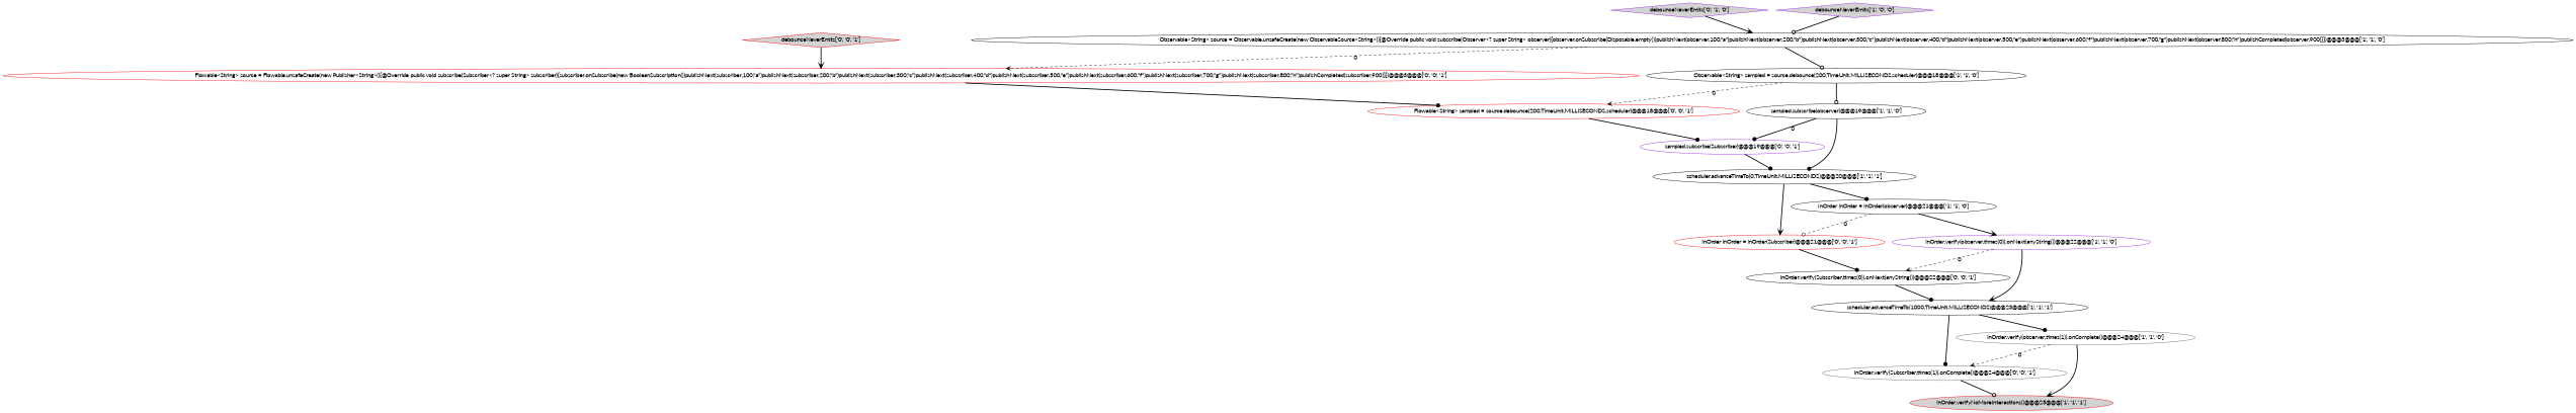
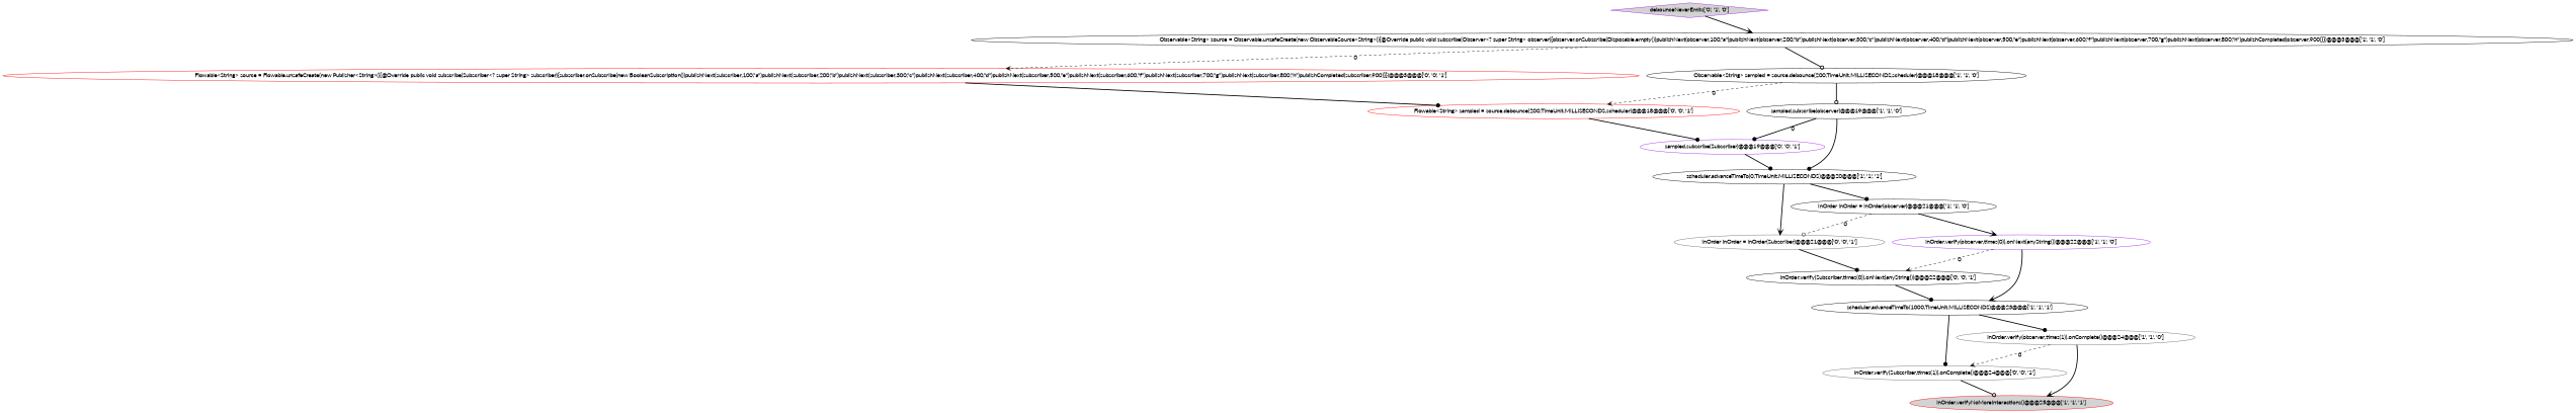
  digraph {
    fontname=Lato
    node [color=black fillcolor=white fontname=Lato shape=ellipse style=filled]
    edge [arrowhead=vee fontname=Lato style=bold]
-   n1 [color=red fillcolor=lightgray label="debounceNeverEmits['0', '0', '1']" shape=diamond]
    n2 [color=red label="Flowable<String> source = Flowable.unsafeCreate(new Publisher<String>(){@Override public void subscribe(Subscriber<? super String> subscriber){subscriber.onSubscribe(new BooleanSubscription())publishNext(subscriber,100,\"a\")publishNext(subscriber,200,\"b\")publishNext(subscriber,300,\"c\")publishNext(subscriber,400,\"d\")publishNext(subscriber,500,\"e\")publishNext(subscriber,600,\"f\")publishNext(subscriber,700,\"g\")publishNext(subscriber,800,\"h\")publishCompleted(subscriber,900)}})@@@3@@@['0', '0', '1']"]
    n3 [color=red label="Flowable<String> sampled = source.debounce(200,TimeUnit.MILLISECONDS,scheduler)@@@18@@@['0', '0', '1']"]
    n4 [color=purple label="inOrder.verify(observer,times(0)).onNext(anyString())@@@22@@@['1', '1', '0']"]
    n5 [label="inOrder.verify(Subscriber,times(0)).onNext(anyString())@@@22@@@['0', '0', '1']"]
    n6 [label="scheduler.advanceTimeTo(1000,TimeUnit.MILLISECONDS)@@@23@@@['1', '1', '1']"]
    n7 [color=gray40 label="inOrder.verify(Subscriber,times(1)).onComplete()@@@24@@@['0', '0', '1']"]
    n8 [color=gray40 label="inOrder.verify(observer,times(1)).onComplete()@@@24@@@['1', '1', '0']"]
    n9 [color=purple fillcolor=lightgray label="debounceNeverEmits['0', '1', '0']" shape=diamond]
    n10 [label="Observable<String> source = Observable.unsafeCreate(new ObservableSource<String>(){@Override public void subscribe(Observer<? super String> observer){observer.onSubscribe(Disposable.empty())publishNext(observer,100,\"a\")publishNext(observer,200,\"b\")publishNext(observer,300,\"c\")publishNext(observer,400,\"d\")publishNext(observer,500,\"e\")publishNext(observer,600,\"f\")publishNext(observer,700,\"g\")publishNext(observer,800,\"h\")publishCompleted(observer,900)}})@@@3@@@['1', '1', '0']"]
    n11 [label="Observable<String> sampled = source.debounce(200,TimeUnit.MILLISECONDS,scheduler)@@@18@@@['1', '1', '0']"]
    n12 [color=purple label="sampled.subscribe(Subscriber)@@@19@@@['0', '0', '1']"]
    n13 [label="scheduler.advanceTimeTo(0,TimeUnit.MILLISECONDS)@@@20@@@['1', '1', '1']"]
-   n14 [color=red label="InOrder inOrder = inOrder(Subscriber)@@@21@@@['0', '0', '1']"]
+   n14 [color=gray40 label="InOrder inOrder = inOrder(Subscriber)@@@21@@@['0', '0', '1']"]
    n15 [label="sampled.subscribe(observer)@@@19@@@['1', '1', '0']"]
    n16 [label="InOrder inOrder = inOrder(observer)@@@21@@@['1', '1', '0']"]
    n17 [color=red fillcolor=lightgray label="inOrder.verifyNoMoreInteractions()@@@25@@@['1', '1', '1']"]
-   n18 [color=purple fillcolor=lightgray label="debounceNeverEmits['1', '0', '0']" shape=diamond]
-   n1 -> n2
    n2 -> n3 [arrowhead=dot]
    n3 -> n12 [arrowhead=dot]
    n4 -> n5 [label=0 style=dashed]
    n4 -> n6
    n5 -> n6 [arrowhead=dot]
    n6 -> n7 [arrowhead=dot]
    n6 -> n8 [arrowhead=dot]
    n7 -> n17 [arrowhead=odot]
    n8 -> n7 [label=0 style=dashed]
    n8 -> n17
    n9 -> n10
    n10 -> n2 [label=0 style=dashed]
    n10 -> n11 [arrowhead=odot]
    n11 -> n3 [label=0 style=dashed]
    n11 -> n15 [arrowhead=odot]
    n12 -> n13 [arrowhead=dot]
    n13 -> n14
    n13 -> n16 [arrowhead=dot]
    n14 -> n5 [arrowhead=dot]
    n15 -> n12 [arrowhead=dot label=0]
    n15 -> n13 [arrowhead=dot]
    n16 -> n4
    n16 -> n14 [arrowhead=odot label=0 style=dashed]
-   n18 -> n10 [arrowhead=odot]
  }
